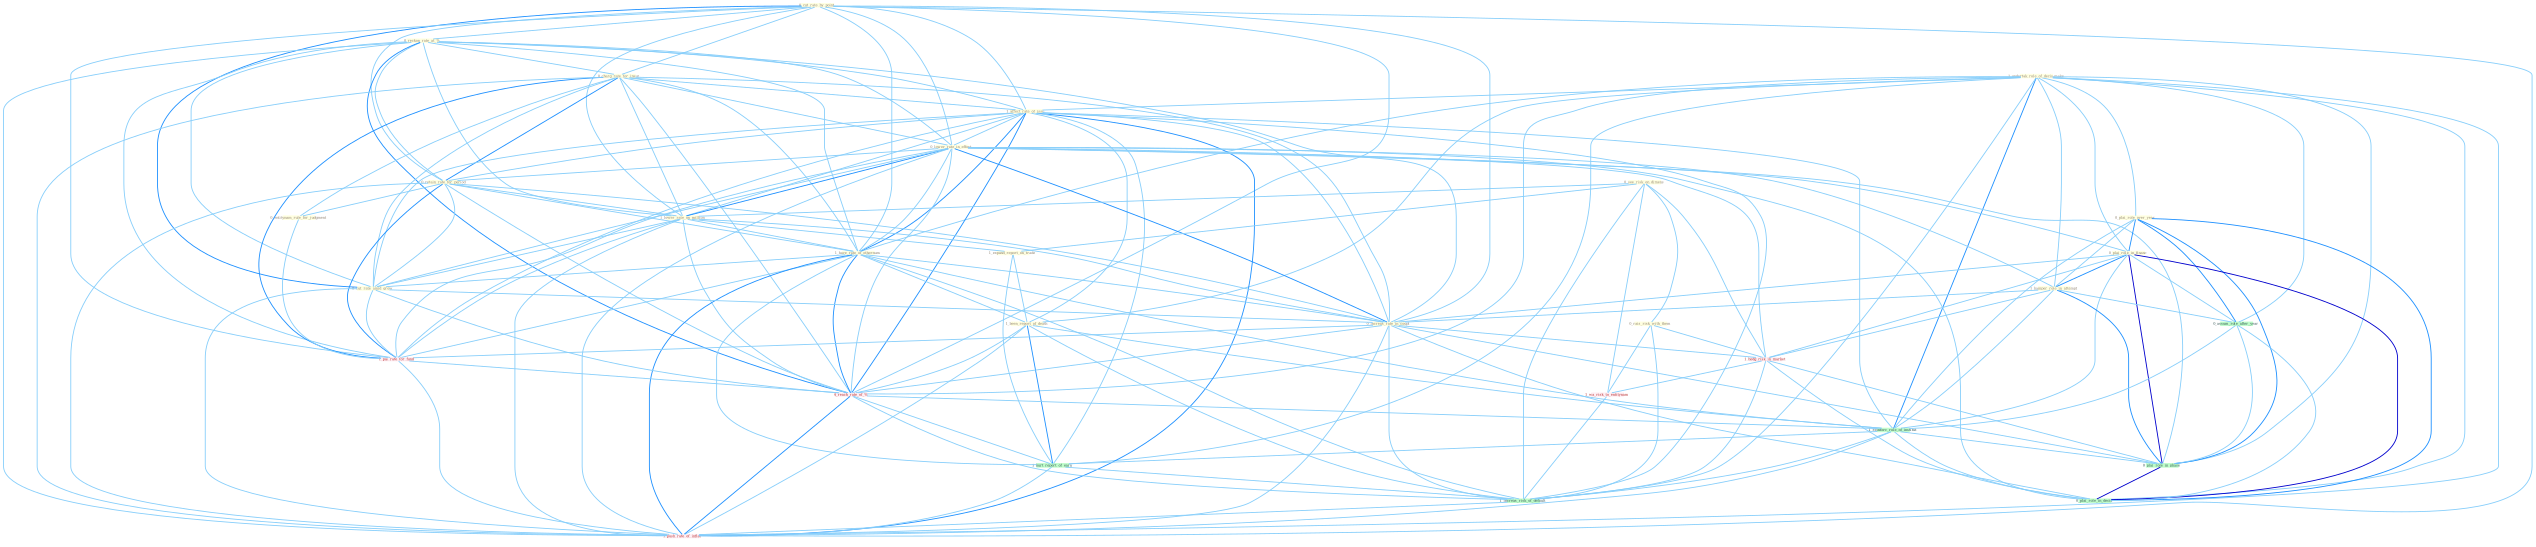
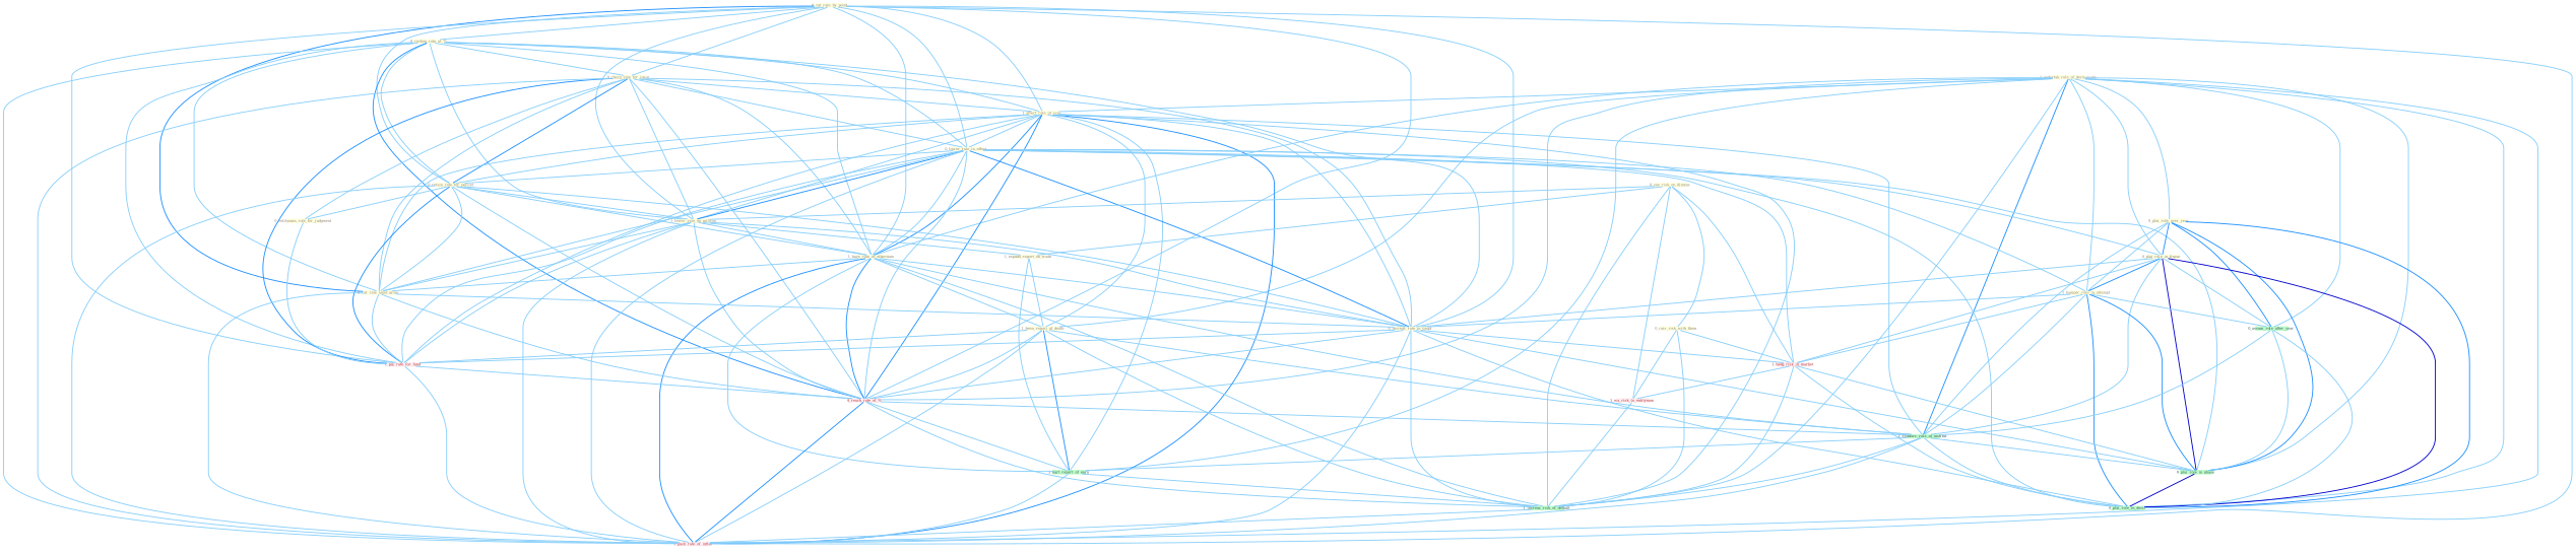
  graph {
    node [color="#ffffe0" fixedsize=true fontcolor="#8b7d6b" fontsize=4 shape=polygon style=filled]
    edge [color="#87cefa" w=1]
    "0_cut_rate_by_point " [height=.06 width=.5]
    "0_reckon_rate_at_% " [height=.06 width=.5]
    "0_charg_rate_for_insur " [height=.06 width=.5]
    "1_undertak_role_of_decis-make " [height=.06 width=.5]
    "1_affect_rate_of_issu " [height=.06 width=.5]
    "0_lower_rate_in_effort " [height=.06 width=.5]
    "0_retain_rate_for_period " [height=.06 width=.5]
    "0_see_risk_on_dimens " [height=.06 width=.5]
    "1_lower_rate_on_million " [height=.06 width=.5]
    "1_expand_report_on_trade " [height=.06 width=.5]
    "1_have_rate_of_othernum " [height=.06 width=.5]
    "0_rais_risk_with_them " [height=.06 width=.5]
    "0_plai_role_over_year " [height=.06 width=.5]
    "0_cut_rate_amid_grow " [height=.06 width=.5]
    "1_been_report_of_death " [height=.06 width=.5]
    "0_plai_role_in_financ " [height=.06 width=.5]
    "1_hamper_role_in_attempt " [height=.06 width=.5]
    "0_entitynam_rule_for_judgment " [height=.06 width=.5]
    "0_increas_rate_in_coupl " [height=.06 width=.5]
    "1_hedg_risk_in_market " [color="#fff0f5" fontcolor="#b22222" height=.06 width=.5]
    "1_pai_rate_for_fund " [color="#fff0f5" fontcolor="#b22222" height=.06 width=.5]
    n22 [color="#fff0f5" fontcolor="#b22222" height=.06 label="4_reach_rate_of_%" width=.5]
    "1_wa_risk_to_entitynam " [color="#fff0f5" fontcolor="#b22222" height=.06 width=.5]
    "1_push_rate_of_inflat " [color="#fff0f5" fontcolor="#b22222" height=.06 width=.5]
    "0_assum_role_after_year " [color="#BDFCC9" fontcolor="#2f4f4f" height=.06 width=.5]
    "1_reinforc_role_of_institut " [color="#BDFCC9" fontcolor="#2f4f4f" height=.06 width=.5]
    "0_plai_role_in_phase " [color="#BDFCC9" fontcolor="#2f4f4f" height=.06 width=.5]
    "1_hurt_report_of_earn " [color="#BDFCC9" fontcolor="#2f4f4f" height=.06 width=.5]
    "1_increas_risk_of_default " [color="#BDFCC9" fontcolor="#2f4f4f" height=.06 width=.5]
    "0_plai_role_in_decis " [color="#BDFCC9" fontcolor="#2f4f4f" height=.06 width=.5]
    subgraph sub_1 {
      "0_cut_rate_by_point "
      "0_reckon_rate_at_% "
      "0_charg_rate_for_insur "
      "1_undertak_role_of_decis-make "
      "1_affect_rate_of_issu "
      "0_lower_rate_in_effort "
      "0_retain_rate_for_period "
      "0_see_risk_on_dimens "
      "1_lower_rate_on_million "
      "1_expand_report_on_trade "
      "1_have_rate_of_othernum "
      "0_rais_risk_with_them "
      "0_plai_role_over_year "
      "0_cut_rate_amid_grow "
      "1_been_report_of_death "
      "0_plai_role_in_financ "
      "1_hamper_role_in_attempt "
      "0_entitynam_rule_for_judgment "
      "0_increas_rate_in_coupl "
    }
    subgraph sub_2 {
      "1_hedg_risk_in_market "
      "1_pai_rate_for_fund "
      n22
      "1_wa_risk_to_entitynam "
      "1_push_rate_of_inflat "
    }
    "0_cut_rate_by_point " -- "0_reckon_rate_at_% "
    "0_cut_rate_by_point " -- "0_charg_rate_for_insur "
    "0_cut_rate_by_point " -- "1_affect_rate_of_issu "
    "0_cut_rate_by_point " -- "0_lower_rate_in_effort "
    "0_cut_rate_by_point " -- "0_retain_rate_for_period "
    "0_cut_rate_by_point " -- "1_lower_rate_on_million "
    "0_cut_rate_by_point " -- "1_have_rate_of_othernum "
    "0_cut_rate_by_point " -- "0_cut_rate_amid_grow " [color="#1e90ff" w=2]
    "0_cut_rate_by_point " -- "0_increas_rate_in_coupl "
    "0_cut_rate_by_point " -- "1_pai_rate_for_fund "
    "0_cut_rate_by_point " -- n22
    "0_cut_rate_by_point " -- "1_push_rate_of_inflat "
    "0_reckon_rate_at_% " -- "0_charg_rate_for_insur "
    "0_reckon_rate_at_% " -- "1_affect_rate_of_issu "
    "0_reckon_rate_at_% " -- "0_lower_rate_in_effort "
    "0_reckon_rate_at_% " -- "0_retain_rate_for_period "
    "0_reckon_rate_at_% " -- "1_lower_rate_on_million "
    "0_reckon_rate_at_% " -- "1_have_rate_of_othernum "
    "0_reckon_rate_at_% " -- "0_cut_rate_amid_grow "
    "0_reckon_rate_at_% " -- "0_increas_rate_in_coupl "
    "0_reckon_rate_at_% " -- "1_pai_rate_for_fund "
    "0_reckon_rate_at_% " -- n22 [color="#1e90ff" w=2]
    "0_reckon_rate_at_% " -- "1_push_rate_of_inflat "
    "0_charg_rate_for_insur " -- "1_affect_rate_of_issu "
    "0_charg_rate_for_insur " -- "0_lower_rate_in_effort "
    "0_charg_rate_for_insur " -- "0_retain_rate_for_period " [color="#1e90ff" w=2]
    "0_charg_rate_for_insur " -- "1_lower_rate_on_million "
    "0_charg_rate_for_insur " -- "1_have_rate_of_othernum "
    "0_charg_rate_for_insur " -- "0_cut_rate_amid_grow "
    "0_charg_rate_for_insur " -- "0_entitynam_rule_for_judgment "
    "0_charg_rate_for_insur " -- "0_increas_rate_in_coupl "
    "0_charg_rate_for_insur " -- "1_pai_rate_for_fund " [color="#1e90ff" w=2]
    "0_charg_rate_for_insur " -- n22
    "0_charg_rate_for_insur " -- "1_push_rate_of_inflat "
    "1_undertak_role_of_decis-make " -- "1_affect_rate_of_issu "
    "1_undertak_role_of_decis-make " -- "1_have_rate_of_othernum "
    "1_undertak_role_of_decis-make " -- "0_plai_role_over_year "
    "1_undertak_role_of_decis-make " -- "1_been_report_of_death "
    "1_undertak_role_of_decis-make " -- "0_plai_role_in_financ "
    "1_undertak_role_of_decis-make " -- "1_hamper_role_in_attempt "
    "1_undertak_role_of_decis-make " -- n22
    "1_undertak_role_of_decis-make " -- "1_push_rate_of_inflat "
    "1_undertak_role_of_decis-make " -- "0_assum_role_after_year "
    "1_undertak_role_of_decis-make " -- "1_reinforc_role_of_institut " [color="#1e90ff" w=2]
    "1_undertak_role_of_decis-make " -- "0_plai_role_in_phase "
    "1_undertak_role_of_decis-make " -- "1_hurt_report_of_earn "
    "1_undertak_role_of_decis-make " -- "1_increas_risk_of_default "
    "1_undertak_role_of_decis-make " -- "0_plai_role_in_decis "
    "1_affect_rate_of_issu " -- "0_lower_rate_in_effort "
    "1_affect_rate_of_issu " -- "0_retain_rate_for_period "
    "1_affect_rate_of_issu " -- "1_lower_rate_on_million "
    "1_affect_rate_of_issu " -- "1_have_rate_of_othernum " [color="#1e90ff" w=2]
    "1_affect_rate_of_issu " -- "0_cut_rate_amid_grow "
    "1_affect_rate_of_issu " -- "1_been_report_of_death "
    "1_affect_rate_of_issu " -- "0_increas_rate_in_coupl "
    "1_affect_rate_of_issu " -- "1_pai_rate_for_fund "
    "1_affect_rate_of_issu " -- n22 [color="#1e90ff" w=2]
    "1_affect_rate_of_issu " -- "1_push_rate_of_inflat " [color="#1e90ff" w=2]
    "1_affect_rate_of_issu " -- "1_reinforc_role_of_institut "
    "1_affect_rate_of_issu " -- "1_hurt_report_of_earn "
    "1_affect_rate_of_issu " -- "1_increas_risk_of_default "
    "0_lower_rate_in_effort " -- "0_retain_rate_for_period "
    "0_lower_rate_in_effort " -- "1_lower_rate_on_million " [color="#1e90ff" w=2]
    "0_lower_rate_in_effort " -- "1_have_rate_of_othernum "
    "0_lower_rate_in_effort " -- "0_cut_rate_amid_grow "
    "0_lower_rate_in_effort " -- "0_plai_role_in_financ "
    "0_lower_rate_in_effort " -- "1_hamper_role_in_attempt "
    "0_lower_rate_in_effort " -- "0_increas_rate_in_coupl " [color="#1e90ff" w=2]
    "0_lower_rate_in_effort " -- "1_hedg_risk_in_market "
    "0_lower_rate_in_effort " -- "1_pai_rate_for_fund "
    "0_lower_rate_in_effort " -- n22
    "0_lower_rate_in_effort " -- "1_push_rate_of_inflat "
    "0_lower_rate_in_effort " -- "0_plai_role_in_phase "
    "0_lower_rate_in_effort " -- "0_plai_role_in_decis "
    "0_retain_rate_for_period " -- "1_lower_rate_on_million "
    "0_retain_rate_for_period " -- "1_have_rate_of_othernum "
    "0_retain_rate_for_period " -- "0_cut_rate_amid_grow "
    "0_retain_rate_for_period " -- "0_entitynam_rule_for_judgment "
    "0_retain_rate_for_period " -- "0_increas_rate_in_coupl "
    "0_retain_rate_for_period " -- "1_pai_rate_for_fund " [color="#1e90ff" w=2]
    "0_retain_rate_for_period " -- n22
    "0_retain_rate_for_period " -- "1_push_rate_of_inflat "
    "0_see_risk_on_dimens " -- "1_lower_rate_on_million "
    "0_see_risk_on_dimens " -- "1_expand_report_on_trade "
    "0_see_risk_on_dimens " -- "0_rais_risk_with_them "
    "0_see_risk_on_dimens " -- "1_hedg_risk_in_market "
    "0_see_risk_on_dimens " -- "1_wa_risk_to_entitynam "
    "0_see_risk_on_dimens " -- "1_increas_risk_of_default "
    "1_lower_rate_on_million " -- "1_expand_report_on_trade "
    "1_lower_rate_on_million " -- "1_have_rate_of_othernum "
    "1_lower_rate_on_million " -- "0_cut_rate_amid_grow "
    "1_lower_rate_on_million " -- "0_increas_rate_in_coupl "
    "1_lower_rate_on_million " -- "1_pai_rate_for_fund "
    "1_lower_rate_on_million " -- n22
    "1_lower_rate_on_million " -- "1_push_rate_of_inflat "
    "1_expand_report_on_trade " -- "1_been_report_of_death "
    "1_expand_report_on_trade " -- "1_hurt_report_of_earn "
    "1_have_rate_of_othernum " -- "0_cut_rate_amid_grow "
    "1_have_rate_of_othernum " -- "1_been_report_of_death "
    "1_have_rate_of_othernum " -- "0_increas_rate_in_coupl "
-   "1_have_rate_of_othernum " -- "1_pai_rate_for_fund "
+   "1_been_report_of_death " -- "1_pai_rate_for_fund "
    "1_have_rate_of_othernum " -- n22 [color="#1e90ff" w=2]
    "1_have_rate_of_othernum " -- "1_push_rate_of_inflat " [color="#1e90ff" w=2]
    "1_have_rate_of_othernum " -- "1_reinforc_role_of_institut "
    "1_have_rate_of_othernum " -- "1_hurt_report_of_earn "
    "1_have_rate_of_othernum " -- "1_increas_risk_of_default "
    "0_rais_risk_with_them " -- "1_hedg_risk_in_market "
    "0_rais_risk_with_them " -- "1_wa_risk_to_entitynam "
    "0_rais_risk_with_them " -- "1_increas_risk_of_default "
    "0_plai_role_over_year " -- "0_plai_role_in_financ " [color="#1e90ff" w=2]
    "0_plai_role_over_year " -- "1_hamper_role_in_attempt "
    "0_plai_role_over_year " -- "0_assum_role_after_year " [color="#1e90ff" w=2]
    "0_plai_role_over_year " -- "1_reinforc_role_of_institut "
    "0_plai_role_over_year " -- "0_plai_role_in_phase " [color="#1e90ff" w=2]
    "0_plai_role_over_year " -- "0_plai_role_in_decis " [color="#1e90ff" w=2]
    "0_cut_rate_amid_grow " -- "0_increas_rate_in_coupl "
    "0_cut_rate_amid_grow " -- "1_pai_rate_for_fund "
    "0_cut_rate_amid_grow " -- n22
    "0_cut_rate_amid_grow " -- "1_push_rate_of_inflat "
    "1_been_report_of_death " -- n22
    "1_been_report_of_death " -- "1_push_rate_of_inflat "
    "1_been_report_of_death " -- "1_reinforc_role_of_institut "
    "1_been_report_of_death " -- "1_hurt_report_of_earn " [color="#1e90ff" w=2]
    "1_been_report_of_death " -- "1_increas_risk_of_default "
    "0_plai_role_in_financ " -- "1_hamper_role_in_attempt " [color="#1e90ff" w=2]
    "0_plai_role_in_financ " -- "0_increas_rate_in_coupl "
    "0_plai_role_in_financ " -- "1_hedg_risk_in_market "
    "0_plai_role_in_financ " -- "0_assum_role_after_year "
    "0_plai_role_in_financ " -- "1_reinforc_role_of_institut "
    "0_plai_role_in_financ " -- "0_plai_role_in_phase " [color="#0000cd" w=3]
    "0_plai_role_in_financ " -- "0_plai_role_in_decis " [color="#0000cd" w=3]
    "1_hamper_role_in_attempt " -- "0_increas_rate_in_coupl "
    "1_hamper_role_in_attempt " -- "1_hedg_risk_in_market "
    "1_hamper_role_in_attempt " -- "0_assum_role_after_year "
    "1_hamper_role_in_attempt " -- "1_reinforc_role_of_institut "
    "1_hamper_role_in_attempt " -- "0_plai_role_in_phase " [color="#1e90ff" w=2]
+   "1_hamper_role_in_attempt " -- "0_plai_role_in_decis " [color="#1e90ff" w=2]
    "0_entitynam_rule_for_judgment " -- "1_pai_rate_for_fund "
    "0_increas_rate_in_coupl " -- "1_hedg_risk_in_market "
    "0_increas_rate_in_coupl " -- "1_pai_rate_for_fund "
    "0_increas_rate_in_coupl " -- n22
    "0_increas_rate_in_coupl " -- "1_push_rate_of_inflat "
    "0_increas_rate_in_coupl " -- "0_plai_role_in_phase "
    "0_increas_rate_in_coupl " -- "1_increas_risk_of_default "
    "0_increas_rate_in_coupl " -- "0_plai_role_in_decis "
    "1_hedg_risk_in_market " -- "1_wa_risk_to_entitynam "
    "1_hedg_risk_in_market " -- "0_plai_role_in_phase "
    "1_hedg_risk_in_market " -- "1_increas_risk_of_default "
    "1_hedg_risk_in_market " -- "0_plai_role_in_decis "
    "1_pai_rate_for_fund " -- n22
    "1_pai_rate_for_fund " -- "1_push_rate_of_inflat "
    n22 -- "1_push_rate_of_inflat " [color="#1e90ff" w=2]
    n22 -- "1_reinforc_role_of_institut "
    n22 -- "1_hurt_report_of_earn "
    n22 -- "1_increas_risk_of_default "
    "1_wa_risk_to_entitynam " -- "1_increas_risk_of_default "
    "0_assum_role_after_year " -- "1_reinforc_role_of_institut "
    "0_assum_role_after_year " -- "0_plai_role_in_phase "
    "0_assum_role_after_year " -- "0_plai_role_in_decis "
    "1_reinforc_role_of_institut " -- "1_push_rate_of_inflat "
    "1_reinforc_role_of_institut " -- "0_plai_role_in_phase "
    "1_reinforc_role_of_institut " -- "1_hurt_report_of_earn "
    "1_reinforc_role_of_institut " -- "1_increas_risk_of_default "
    "1_reinforc_role_of_institut " -- "0_plai_role_in_decis "
    "0_plai_role_in_phase " -- "0_plai_role_in_decis " [color="#0000cd" w=3]
    "1_hurt_report_of_earn " -- "1_push_rate_of_inflat "
    "1_hurt_report_of_earn " -- "1_increas_risk_of_default "
    "1_increas_risk_of_default " -- "1_push_rate_of_inflat "
  }
